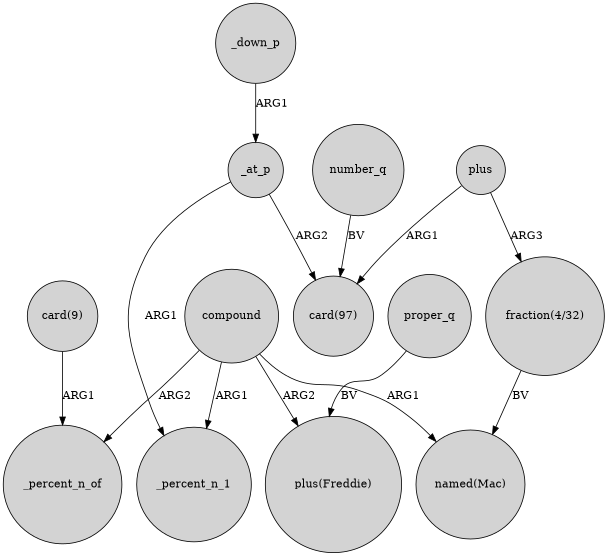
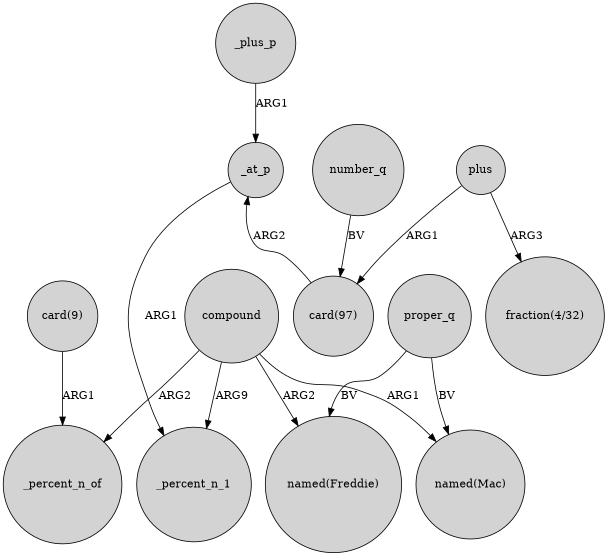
  digraph {
    node [shape=circle style=filled]
    "card(9)"
    _percent_n_of
    _at_p
    "card(97)"
    n5 [label=_percent_n_1]
    compound
    "named(Mac)"
-   "named(Freddie)" [label="plus(Freddie)"]
+   "named(Freddie)"
    number_q
    proper_q
-   _down_p
+   _down_p [label=_plus_p]
    plus
    "fraction(4/32)"
    "card(9)" -> _percent_n_of [label=ARG1]
-   _at_p -> "card(97)" [label=ARG2]
+   "card(97)" -> _at_p [label=ARG2]
    _at_p -> n5 [label=ARG1]
    compound -> _percent_n_of [label=ARG2]
-   compound -> n5 [label=ARG1]
+   compound -> n5 [label=ARG9]
    compound -> "named(Mac)" [label=ARG1]
    compound -> "named(Freddie)" [label=ARG2]
    number_q -> "card(97)" [label=BV]
-   "fraction(4/32)" -> "named(Mac)" [label=BV]
+   proper_q -> "named(Mac)" [label=BV]
    proper_q -> "named(Freddie)" [label=BV]
    _down_p -> _at_p [label=ARG1]
    plus -> "card(97)" [label=ARG1]
    plus -> "fraction(4/32)" [label=ARG3]
  }
